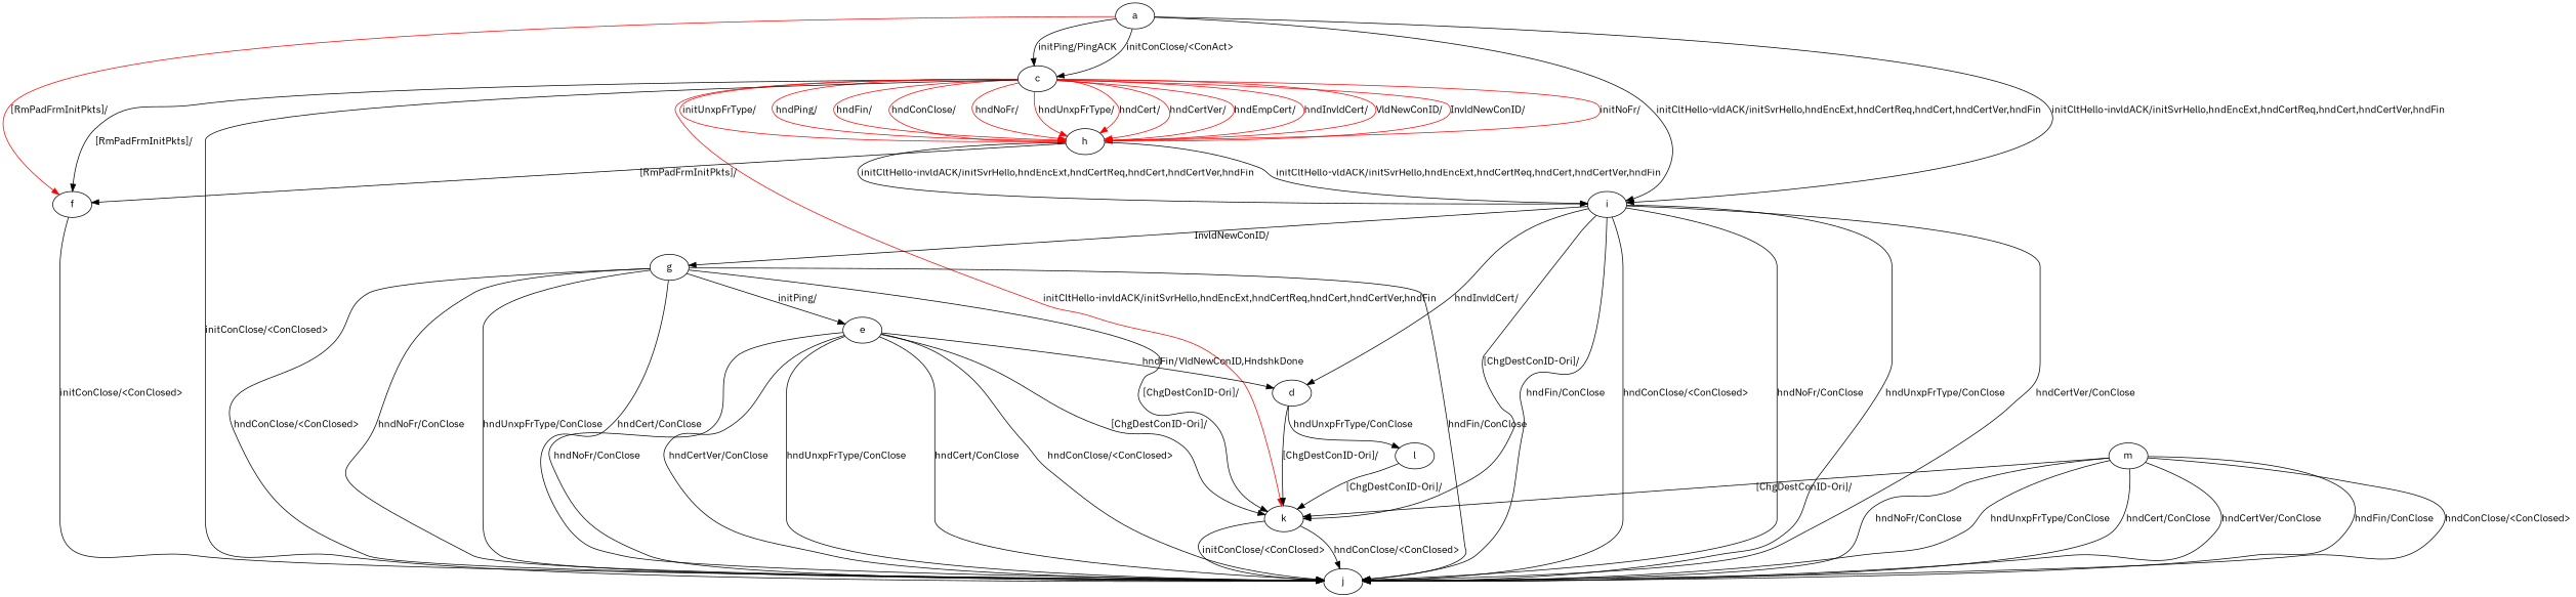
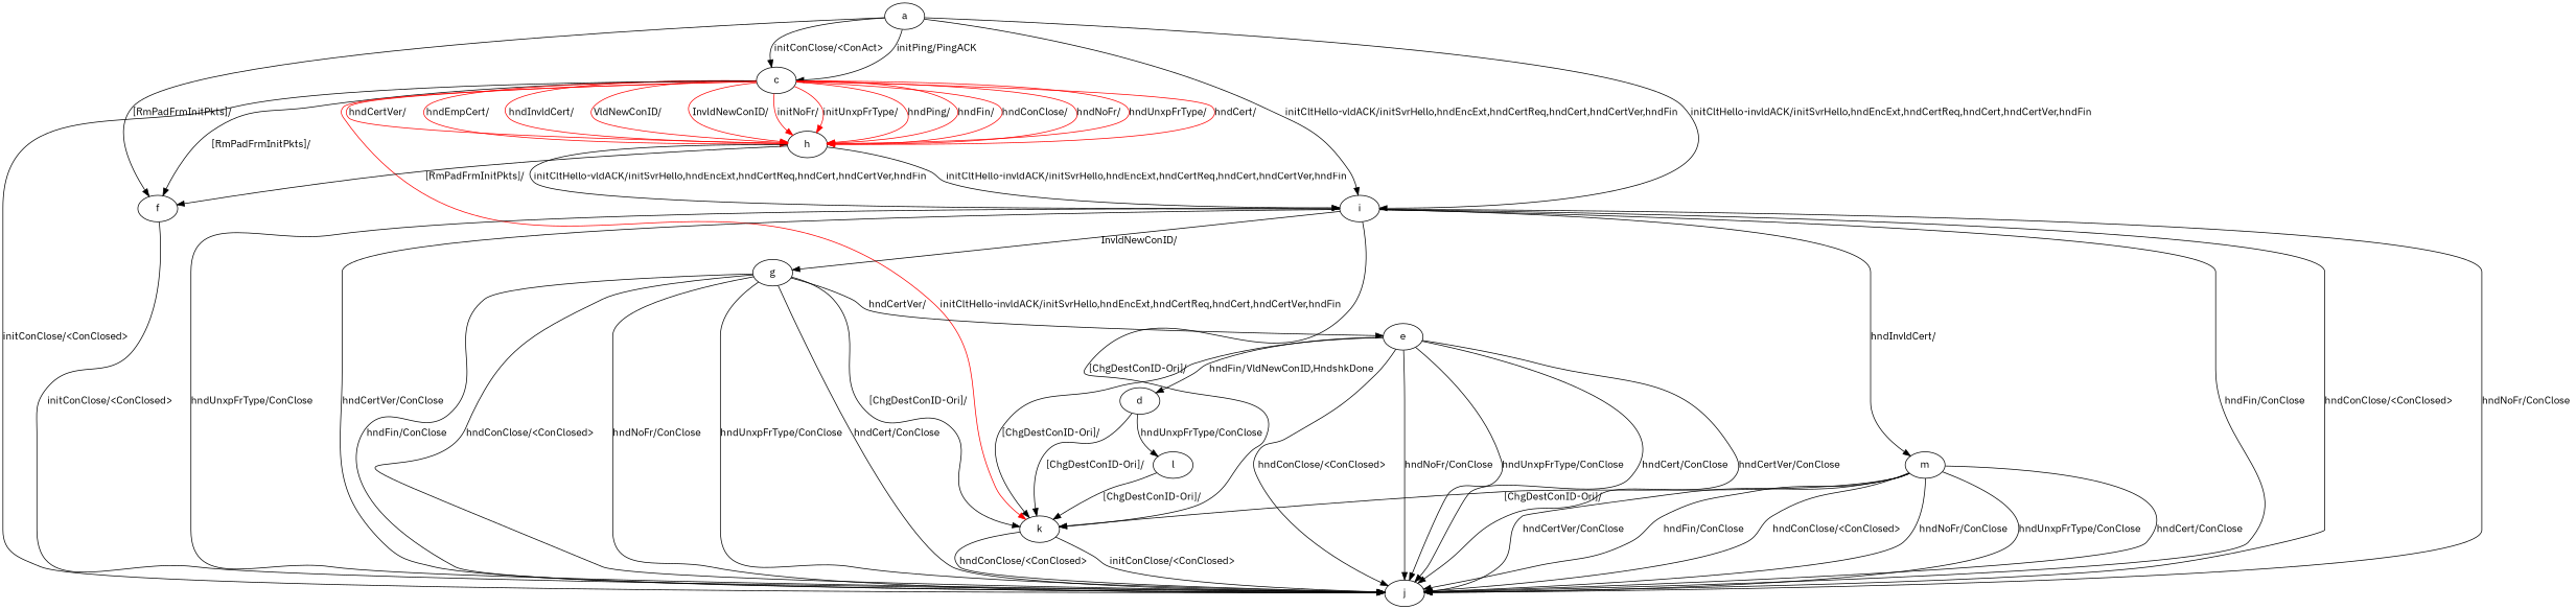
  digraph {
    fontname="IBM Plex Sans"
    node [fontname="IBM Plex Sans"]
    edge [fontname="IBM Plex Sans"]
    a
    c
    f
    i
    h
    j
    k
    g
    m
    e
    d
    l
    a -> c [label="initPing/PingACK "]
    a -> c [label="initConClose/<ConAct> "]
-   a -> f [label="[RmPadFrmInitPkts]/ " color=red]
+   a -> f [label="[RmPadFrmInitPkts]/ "]
    a -> i [label="initCltHello-vldACK/initSvrHello,hndEncExt,hndCertReq,hndCert,hndCertVer,hndFin "]
    a -> i [label="initCltHello-invldACK/initSvrHello,hndEncExt,hndCertReq,hndCert,hndCertVer,hndFin "]
    c -> f [label="[RmPadFrmInitPkts]/ "]
    c -> h [color=red label="initNoFr/ "]
    c -> h [color=red label="initUnxpFrType/ "]
    c -> h [color=red label="hndPing/ "]
    c -> h [color=red label="hndFin/ "]
    c -> h [color=red label="hndConClose/ "]
    c -> h [color=red label="hndNoFr/ "]
    c -> h [color=red label="hndUnxpFrType/ "]
    c -> h [color=red label="hndCert/ "]
    c -> h [color=red label="hndCertVer/ "]
    c -> h [color=red label="hndEmpCert/ "]
    c -> h [color=red label="hndInvldCert/ "]
    c -> h [color=red label="VldNewConID/ "]
    c -> h [color=red label="InvldNewConID/ "]
    c -> j [label="initConClose/<ConClosed> "]
    c -> k [color=red label="initCltHello-invldACK/initSvrHello,hndEncExt,hndCertReq,hndCert,hndCertVer,hndFin "]
    f -> j [label="initConClose/<ConClosed> "]
    i -> j [label="hndFin/ConClose "]
    i -> j [label="hndConClose/<ConClosed> "]
    i -> j [label="hndNoFr/ConClose "]
    i -> j [label="hndUnxpFrType/ConClose "]
    i -> j [label="hndCertVer/ConClose "]
    i -> k [label="[ChgDestConID-Ori]/ "]
    i -> g [label="InvldNewConID/ "]
-   i -> d [label="hndInvldCert/ "]
+   i -> m [label="hndInvldCert/ "]
    h -> f [label="[RmPadFrmInitPkts]/ "]
    h -> i [label="initCltHello-vldACK/initSvrHello,hndEncExt,hndCertReq,hndCert,hndCertVer,hndFin "]
    h -> i [label="initCltHello-invldACK/initSvrHello,hndEncExt,hndCertReq,hndCert,hndCertVer,hndFin "]
    k -> j [label="initConClose/<ConClosed> "]
    k -> j [label="hndConClose/<ConClosed> "]
    g -> j [label="hndFin/ConClose "]
    g -> j [label="hndConClose/<ConClosed> "]
    g -> j [label="hndNoFr/ConClose "]
    g -> j [label="hndUnxpFrType/ConClose "]
    g -> j [label="hndCert/ConClose "]
    g -> k [label="[ChgDestConID-Ori]/ "]
-   g -> e [label="initPing/ "]
+   g -> e [label="hndCertVer/ "]
    m -> j [label="hndFin/ConClose "]
    m -> j [label="hndConClose/<ConClosed> "]
    m -> j [label="hndNoFr/ConClose "]
    m -> j [label="hndUnxpFrType/ConClose "]
    m -> j [label="hndCert/ConClose "]
    m -> j [label="hndCertVer/ConClose "]
    m -> k [label="[ChgDestConID-Ori]/ "]
    e -> j [label="hndConClose/<ConClosed> "]
    e -> j [label="hndNoFr/ConClose "]
    e -> j [label="hndUnxpFrType/ConClose "]
    e -> j [label="hndCert/ConClose "]
    e -> j [label="hndCertVer/ConClose "]
    e -> k [label="[ChgDestConID-Ori]/ "]
    e -> d [label="hndFin/VldNewConID,HndshkDone "]
    d -> k [label="[ChgDestConID-Ori]/ "]
    d -> l [label="hndUnxpFrType/ConClose "]
    l -> k [label="[ChgDestConID-Ori]/ "]
  }
